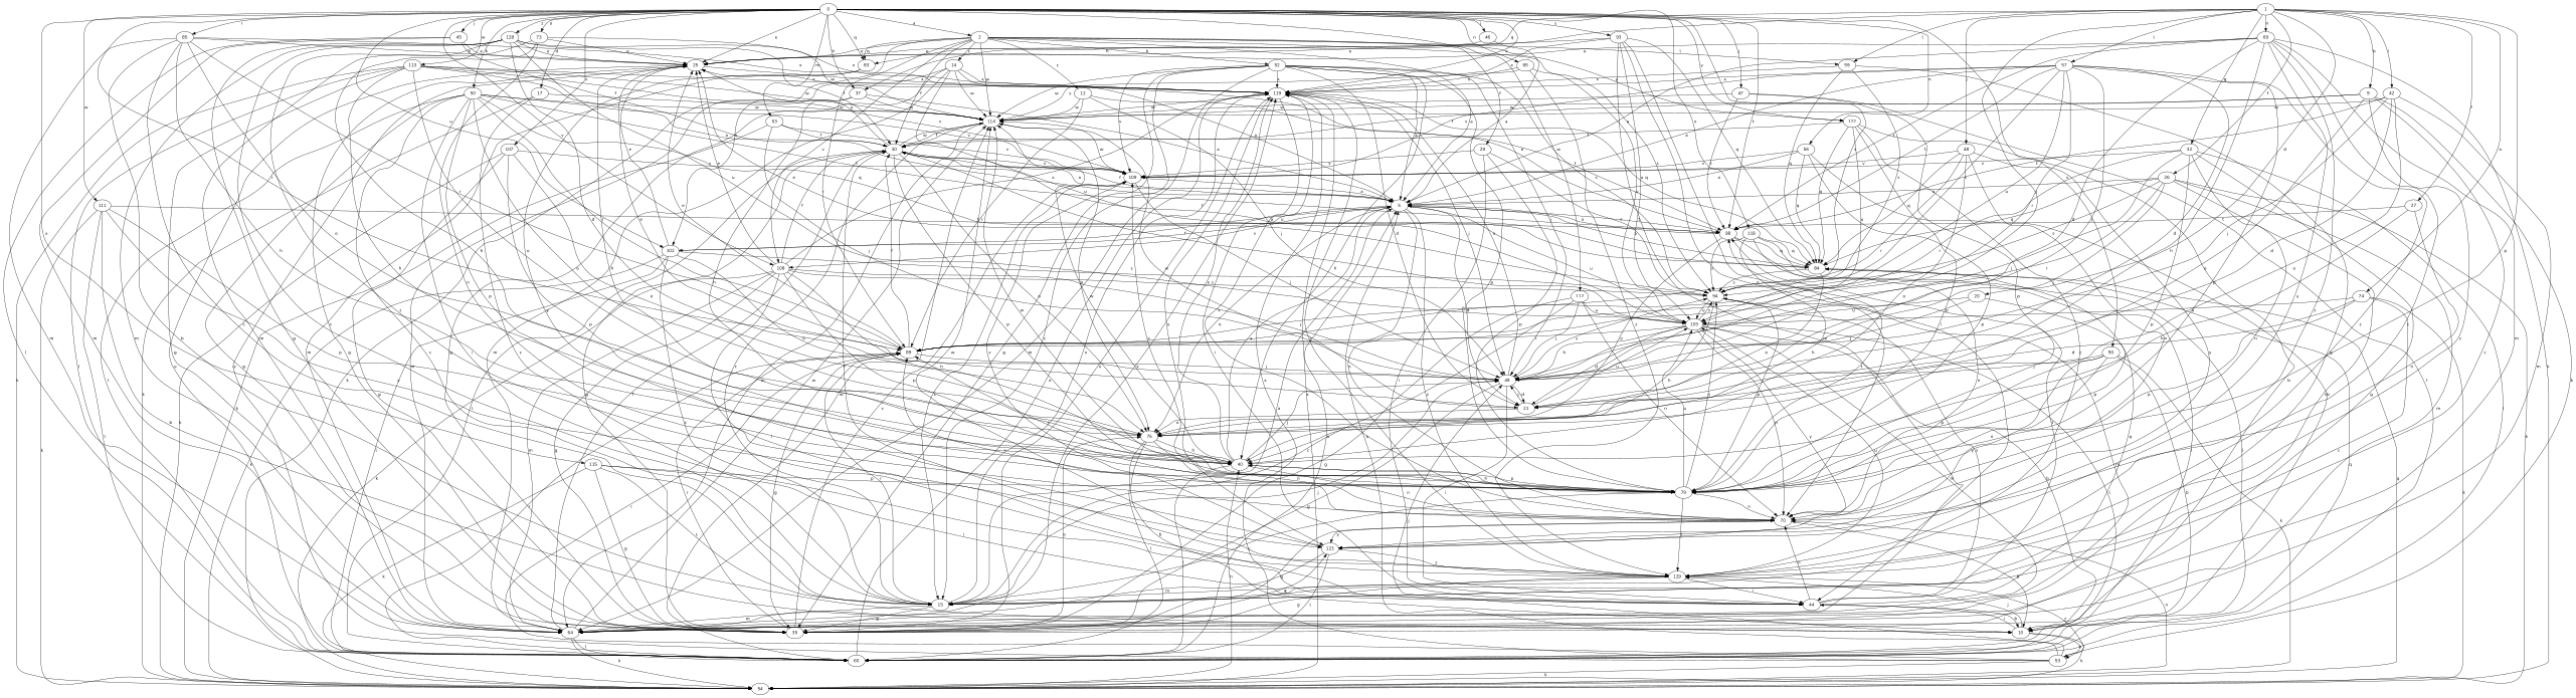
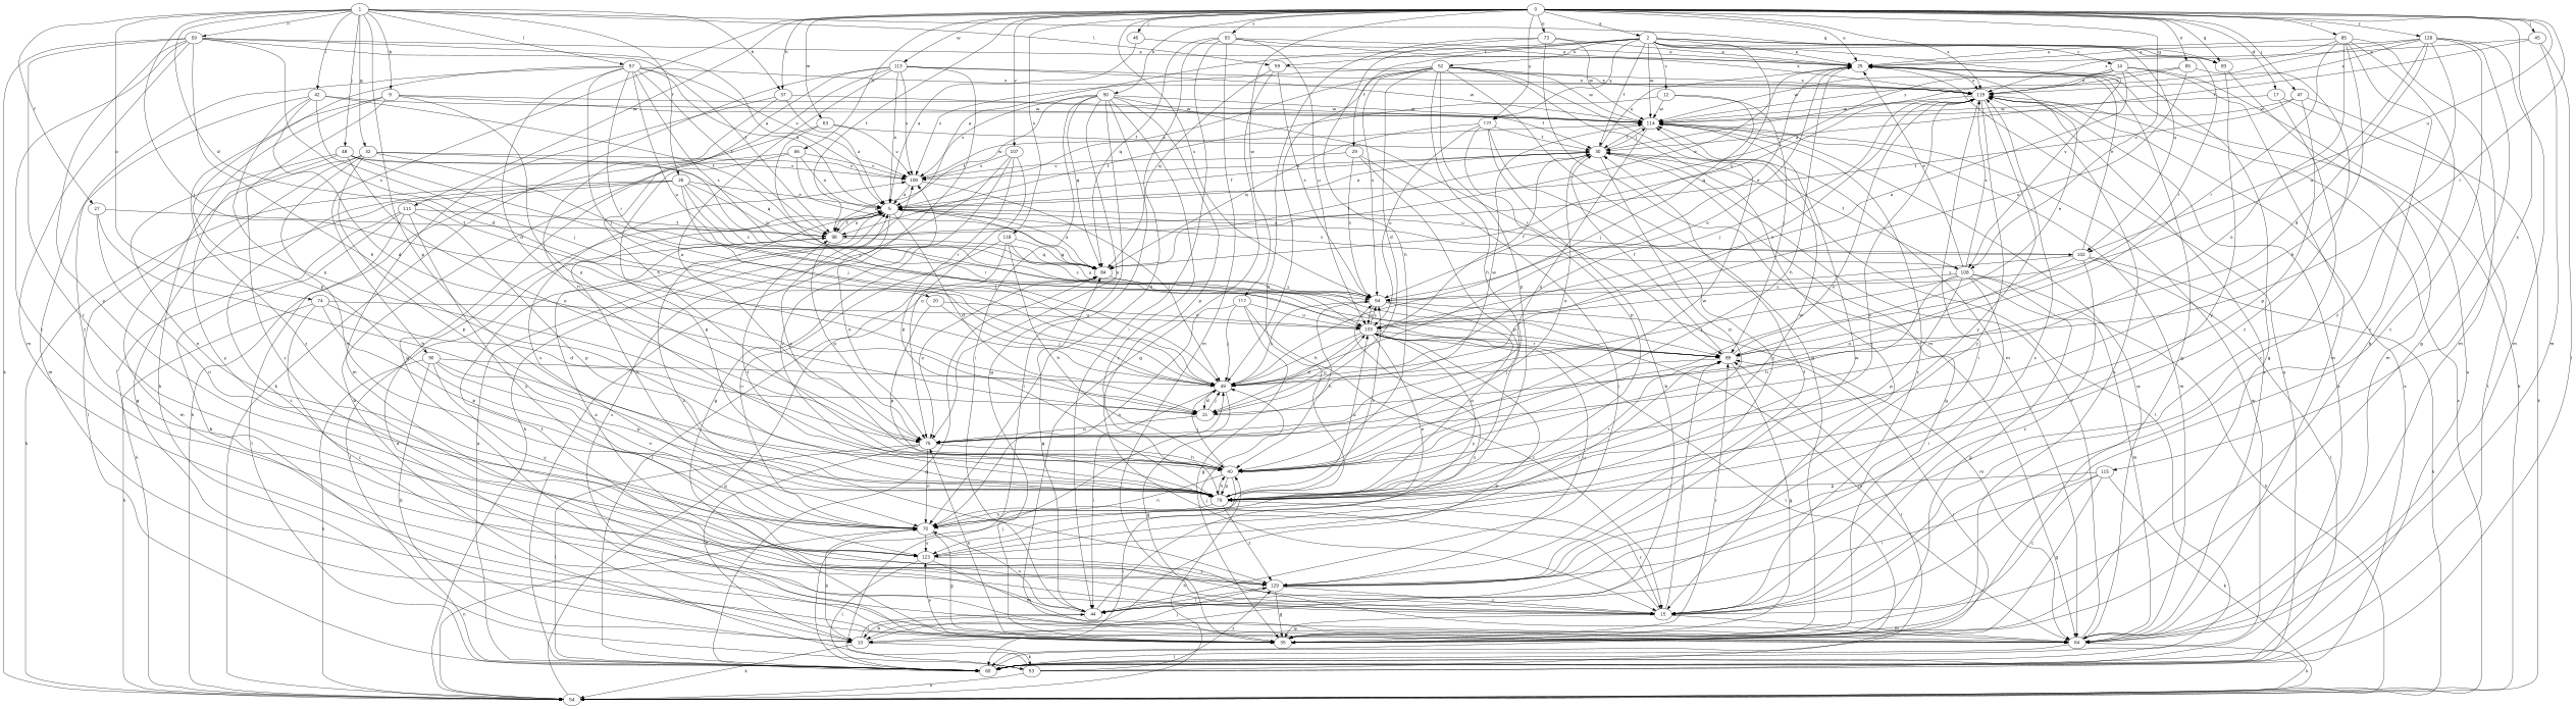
  strict digraph {
    fontname=Nunito
    node [fontname=Nunito]
    edge [fontname=Nunito]
    0
    2
    17
    25
    37
    45
    46
    47
    50
    63
    65
    66
    73
    83
    85
    89
    90
    93
    94
    98
    102
    107
    108
    111
    112
    113
    115
    118
    119
    122
    128
    59
    5
    12
    14
    29
    30
    52
    114
    15
    54
    35
    40
    64
    60
    79
    75
    44
    84
    109
    49
    103
    129
    10
    70
    123
    21
    1
    9
    20
    26
    27
    32
    42
    48
    57
    69
    74
    53
    0 -> 2 [label=a]
    0 -> 17 [label=d]
    0 -> 25 [label=e]
    0 -> 37 [label=h]
    0 -> 45 [label=j]
    0 -> 46 [label=j]
    0 -> 47 [label=j]
    0 -> 50 [label=k]
    0 -> 63 [label=m]
    0 -> 65 [label=n]
    0 -> 66 [label=n]
    0 -> 73 [label=o]
    0 -> 83 [label=q]
    0 -> 85 [label=r]
    0 -> 89 [label=r]
    0 -> 90 [label=s]
    0 -> 93 [label=s]
    0 -> 94 [label=s]
    0 -> 98 [label=t]
    0 -> 102 [label=u]
    0 -> 107 [label=v]
    0 -> 108 [label=v]
    0 -> 111 [label=w]
    0 -> 112 [label=w]
    0 -> 113 [label=w]
    0 -> 115 [label=x]
    0 -> 118 [label=x]
    0 -> 119 [label=x]
    0 -> 122 [label=y]
    0 -> 128 [label=z]
    2 -> 25 [label=e]
    2 -> 83 [label=q]
    2 -> 89 [label=r]
    2 -> 94 [label=s]
    2 -> 102 [label=u]
    2 -> 108 [label=v]
    2 -> 122 [label=y]
    2 -> 59 [label=l]
    2 -> 5 [label=a]
    2 -> 12 [label=c]
    2 -> 14 [label=c]
    2 -> 29 [label=f]
    2 -> 30 [label=f]
    2 -> 52 [label=k]
    2 -> 114 [label=w]
    17 -> 114 [label=w]
    17 -> 15 [label=c]
    17 -> 54 [label=k]
    25 -> 119 [label=x]
    25 -> 35 [label=g]
    25 -> 40 [label=h]
    37 -> 5 [label=a]
    37 -> 114 [label=w]
    37 -> 40 [label=h]
    37 -> 64 [label=m]
    45 -> 25 [label=e]
    45 -> 30 [label=f]
    45 -> 64 [label=m]
    45 -> 60 [label=l]
    46 -> 25 [label=e]
    46 -> 5 [label=a]
    47 -> 98 [label=t]
    47 -> 114 [label=w]
    47 -> 60 [label=l]
    47 -> 79 [label=p]
    50 -> 89 [label=r]
    50 -> 98 [label=t]
    50 -> 114 [label=w]
    50 -> 15 [label=c]
    50 -> 35 [label=g]
    50 -> 60 [label=l]
    50 -> 79 [label=p]
    50 -> 75 [label=o]
    50 -> 44 [label=i]
    50 -> 84 [label=q]
    50 -> 109 [label=v]
    63 -> 30 [label=f]
    63 -> 54 [label=k]
    63 -> 109 [label=v]
    63 -> 49 [label=j]
    65 -> 119 [label=x]
    65 -> 114 [label=s]
    65 -> 103 [label=u]
    65 -> 129 [label=z]
    66 -> 5 [label=a]
    66 -> 79 [label=p]
    66 -> 84 [label=q]
    66 -> 109 [label=v]
    66 -> 10 [label=b]
    73 -> 25 [label=e]
    73 -> 114 [label=w]
    73 -> 40 [label=h]
    73 -> 64 [label=m]
    73 -> 70 [label=n]
    83 -> 64 [label=m]
    83 -> 123 [label=y]
    85 -> 25 [label=e]
    85 -> 89 [label=r]
    85 -> 119 [label=x]
    85 -> 15 [label=c]
    85 -> 40 [label=h]
    85 -> 64 [label=m]
    85 -> 75 [label=o]
    85 -> 10 [label=b]
    89 -> 25 [label=e]
    89 -> 30 [label=f]
    89 -> 35 [label=g]
    89 -> 49 [label=j]
    90 -> 54 [label=k]
    90 -> 79 [label=p]
    90 -> 49 [label=j]
    90 -> 10 [label=b]
    90 -> 70 [label=n]
    90 -> 123 [label=y]
    93 -> 25 [label=e]
    93 -> 119 [label=x]
    93 -> 64 [label=m]
    93 -> 44 [label=i]
    93 -> 84 [label=q]
    93 -> 103 [label=u]
    93 -> 70 [label=n]
    94 -> 25 [label=e]
    94 -> 40 [label=h]
    94 -> 64 [label=m]
    94 -> 79 [label=p]
    94 -> 103 [label=u]
    98 -> 25 [label=e]
    98 -> 5 [label=a]
    98 -> 60 [label=l]
    98 -> 75 [label=o]
    98 -> 84 [label=q]
    102 -> 25 [label=e]
    102 -> 94 [label=s]
    102 -> 5 [label=a]
    102 -> 15 [label=c]
    102 -> 54 [label=k]
    102 -> 60 [label=l]
    102 -> 75 [label=o]
    107 -> 54 [label=k]
    107 -> 35 [label=g]
    107 -> 79 [label=p]
    107 -> 75 [label=o]
    107 -> 109 [label=v]
    108 -> 25 [label=e]
    108 -> 94 [label=s]
    108 -> 119 [label=x]
    108 -> 30 [label=f]
    108 -> 54 [label=k]
    108 -> 35 [label=g]
    108 -> 40 [label=h]
    108 -> 64 [label=m]
    108 -> 79 [label=p]
    108 -> 44 [label=i]
    108 -> 49 [label=j]
    111 -> 98 [label=t]
    111 -> 54 [label=k]
    111 -> 60 [label=l]
    111 -> 79 [label=p]
    111 -> 10 [label=b]
    111 -> 123 [label=y]
    112 -> 15 [label=c]
    112 -> 35 [label=g]
    112 -> 49 [label=j]
    112 -> 103 [label=u]
    112 -> 70 [label=n]
    113 -> 119 [label=x]
    113 -> 5 [label=a]
    113 -> 114 [label=w]
    113 -> 54 [label=k]
    113 -> 35 [label=g]
    113 -> 40 [label=h]
    113 -> 60 [label=l]
    113 -> 75 [label=o]
    113 -> 109 [label=v]
    115 -> 15 [label=c]
    115 -> 54 [label=k]
    115 -> 35 [label=g]
    115 -> 79 [label=p]
    115 -> 44 [label=i]
    118 -> 94 [label=s]
    118 -> 40 [label=h]
    118 -> 60 [label=l]
    118 -> 84 [label=q]
    118 -> 70 [label=n]
    119 -> 114 [label=w]
    119 -> 44 [label=i]
    119 -> 84 [label=q]
    119 -> 49 [label=j]
    119 -> 129 [label=z]
    119 -> 123 [label=y]
    122 -> 30 [label=f]
    122 -> 79 [label=p]
    122 -> 84 [label=q]
    122 -> 103 [label=u]
    122 -> 129 [label=z]
    122 -> 10 [label=b]
    128 -> 25 [label=e]
    128 -> 119 [label=x]
    128 -> 30 [label=f]
    128 -> 15 [label=c]
    128 -> 35 [label=g]
    128 -> 64 [label=m]
    128 -> 103 [label=u]
    128 -> 129 [label=z]
    128 -> 21 [label=d]
    59 -> 94 [label=s]
    59 -> 119 [label=x]
    59 -> 35 [label=g]
    59 -> 84 [label=q]
    5 -> 98 [label=t]
    5 -> 102 [label=u]
    5 -> 108 [label=v]
    5 -> 30 [label=f]
    5 -> 75 [label=o]
    5 -> 103 [label=u]
    5 -> 129 [label=z]
    5 -> 70 [label=n]
    5 -> 21 [label=d]
    12 -> 89 [label=r]
    12 -> 98 [label=t]
    12 -> 114 [label=w]
    12 -> 49 [label=j]
    14 -> 119 [label=x]
    14 -> 5 [label=a]
    14 -> 114 [label=w]
    14 -> 54 [label=k]
    14 -> 35 [label=g]
    14 -> 64 [label=m]
    14 -> 103 [label=u]
    29 -> 94 [label=s]
    29 -> 79 [label=p]
    29 -> 44 [label=i]
    29 -> 109 [label=v]
    30 -> 25 [label=e]
    30 -> 5 [label=a]
-   30 -> 114 [label=w]
+   30 -> 114 [label=j]
    30 -> 35 [label=g]
    30 -> 60 [label=l]
    30 -> 79 [label=p]
    30 -> 75 [label=o]
    30 -> 109 [label=v]
    52 -> 94 [label=s]
    52 -> 119 [label=x]
    52 -> 5 [label=a]
    52 -> 114 [label=w]
    52 -> 15 [label=c]
    52 -> 35 [label=g]
    52 -> 40 [label=h]
    52 -> 64 [label=m]
    52 -> 79 [label=p]
    52 -> 109 [label=v]
    52 -> 49 [label=j]
    52 -> 21 [label=d]
    114 -> 30 [label=f]
    114 -> 15 [label=c]
    114 -> 64 [label=m]
    114 -> 75 [label=o]
    15 -> 89 [label=r]
    15 -> 119 [label=x]
    15 -> 5 [label=a]
    15 -> 35 [label=g]
    15 -> 64 [label=m]
    15 -> 49 [label=j]
    54 -> 119 [label=x]
    54 -> 40 [label=h]
    54 -> 84 [label=q]
    54 -> 70 [label=n]
    35 -> 89 [label=r]
    35 -> 119 [label=x]
    35 -> 75 [label=o]
    35 -> 109 [label=v]
    35 -> 123 [label=y]
    40 -> 119 [label=x]
    40 -> 5 [label=a]
    40 -> 114 [label=w]
    40 -> 60 [label=l]
    40 -> 79 [label=p]
    40 -> 49 [label=j]
    40 -> 70 [label=n]
    64 -> 119 [label=x]
    64 -> 30 [label=f]
    64 -> 114 [label=w]
    64 -> 54 [label=k]
    64 -> 60 [label=l]
    60 -> 25 [label=e]
    60 -> 89 [label=r]
    60 -> 119 [label=x]
    60 -> 5 [label=a]
    60 -> 114 [label=w]
    60 -> 84 [label=q]
    79 -> 89 [label=r]
    79 -> 94 [label=s]
    79 -> 98 [label=t]
    79 -> 114 [label=w]
    79 -> 15 [label=c]
    79 -> 40 [label=h]
    79 -> 109 [label=v]
    79 -> 103 [label=u]
    79 -> 129 [label=z]
    79 -> 70 [label=n]
    75 -> 40 [label=h]
    75 -> 60 [label=l]
    75 -> 10 [label=b]
    75 -> 70 [label=n]
    44 -> 94 [label=s]
    44 -> 98 [label=t]
    44 -> 84 [label=q]
    44 -> 10 [label=b]
    44 -> 70 [label=n]
    84 -> 94 [label=s]
    84 -> 5 [label=a]
    84 -> 30 [label=f]
    84 -> 75 [label=o]
    109 -> 5 [label=a]
    109 -> 114 [label=w]
-   109 -> 15 [label=c]
    109 -> 49 [label=j]
    49 -> 25 [label=e]
    49 -> 94 [label=s]
    49 -> 119 [label=x]
    49 -> 35 [label=g]
    49 -> 44 [label=i]
    49 -> 21 [label=d]
    103 -> 89 [label=r]
    103 -> 94 [label=s]
    103 -> 30 [label=f]
    103 -> 64 [label=m]
    103 -> 60 [label=l]
    103 -> 49 [label=h]
    103 -> 10 [label=b]
    103 -> 70 [label=n]
    103 -> 123 [label=y]
    103 -> 21 [label=d]
    129 -> 30 [label=f]
    129 -> 114 [label=w]
    129 -> 15 [label=c]
    129 -> 35 [label=g]
    129 -> 44 [label=i]
    129 -> 103 [label=u]
    10 -> 54 [label=k]
    10 -> 44 [label=i]
    10 -> 129 [label=j]
    10 -> 53 [label=k]
    70 -> 119 [label=x]
    70 -> 35 [label=g]
    70 -> 109 [label=v]
    70 -> 10 [label=b]
    70 -> 123 [label=y]
    123 -> 89 [label=r]
    123 -> 64 [label=m]
    123 -> 60 [label=l]
    123 -> 129 [label=z]
    21 -> 114 [label=w]
    21 -> 75 [label=o]
    21 -> 49 [label=j]
    21 -> 103 [label=u]
    1 -> 37 [label=h]
    1 -> 83 [label=q]
    1 -> 59 [label=l]
    1 -> 79 [label=p]
    1 -> 49 [label=j]
    1 -> 9 [label=b]
    1 -> 20 [label=d]
    1 -> 26 [label=f]
    1 -> 27 [label=f]
    1 -> 32 [label=g]
    1 -> 42 [label=i]
    1 -> 48 [label=j]
    1 -> 57 [label=l]
    1 -> 69 [label=n]
    1 -> 74 [label=o]
    9 -> 30 [label=f]
    9 -> 114 [label=w]
    9 -> 15 [label=c]
    9 -> 75 [label=o]
    9 -> 129 [label=z]
    9 -> 53 [label=k]
    20 -> 79 [label=p]
    20 -> 49 [label=j]
    20 -> 103 [label=u]
    26 -> 89 [label=r]
    26 -> 94 [label=s]
    26 -> 5 [label=a]
    26 -> 15 [label=c]
    26 -> 54 [label=k]
    26 -> 64 [label=m]
    26 -> 84 [label=q]
    26 -> 49 [label=j]
    27 -> 98 [label=t]
    27 -> 40 [label=h]
    27 -> 70 [label=n]
    32 -> 89 [label=r]
    32 -> 35 [label=g]
    32 -> 60 [label=l]
    32 -> 79 [label=p]
    32 -> 109 [label=v]
    32 -> 49 [label=j]
    32 -> 70 [label=n]
    42 -> 98 [label=t]
    42 -> 114 [label=w]
    42 -> 64 [label=m]
    42 -> 75 [label=o]
    42 -> 49 [label=j]
    42 -> 21 [label=d]
    48 -> 89 [label=r]
    48 -> 75 [label=o]
    48 -> 84 [label=q]
    48 -> 109 [label=v]
    48 -> 70 [label=n]
    48 -> 123 [label=y]
    57 -> 89 [label=r]
    57 -> 94 [label=s]
    57 -> 98 [label=t]
    57 -> 119 [label=x]
    57 -> 5 [label=a]
    57 -> 79 [label=p]
    57 -> 109 [label=v]
    57 -> 49 [label=j]
    57 -> 103 [label=u]
    57 -> 129 [label=z]
    57 -> 21 [label=d]
    69 -> 25 [label=e]
    69 -> 98 [label=t]
    69 -> 5 [label=a]
    69 -> 15 [label=c]
    69 -> 54 [label=k]
    69 -> 40 [label=h]
    69 -> 64 [label=m]
    69 -> 129 [label=z]
    69 -> 123 [label=y]
    69 -> 21 [label=d]
    74 -> 15 [label=c]
    74 -> 54 [label=k]
    74 -> 79 [label=p]
    74 -> 103 [label=u]
    74 -> 21 [label=d]
    53 -> 25 [label=e]
    53 -> 89 [label=r]
    53 -> 119 [label=x]
    53 -> 5 [label=a]
    53 -> 54 [label=k]
    53 -> 49 [label=j]
    53 -> 129 [label=z]
  }
